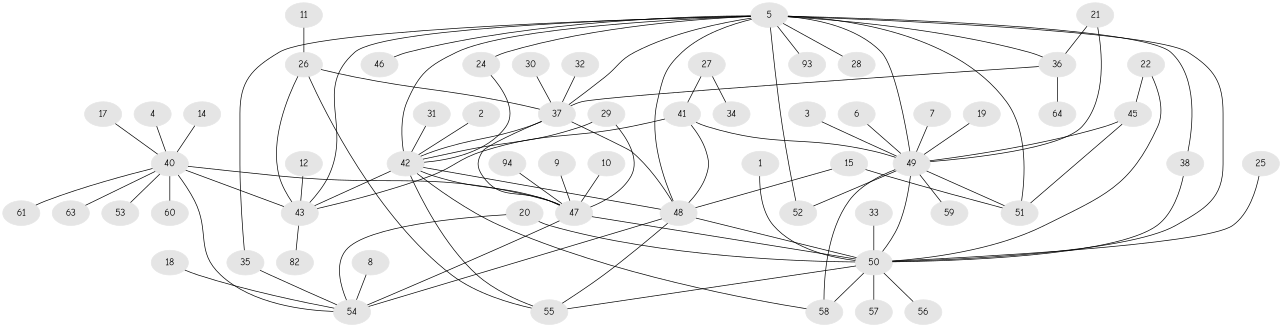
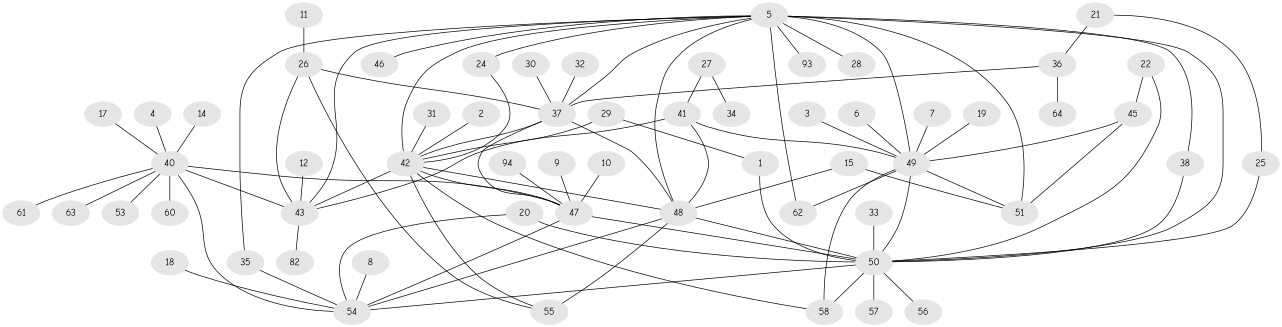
  graph {
    fontname="Comic Neue"
    node [color=gray90 fontname="Comic Neue" style=filled]
    edge [fontname="Comic Neue" weight=1.0]
    1
    50
    54
    58
    56
    57
    2
    42
    43
    48
    47
    55
    3
    49
    51
-   62 [label=52]
-   59
+   62
    4
    40
    53
    60
    61
    63
    5
    n25 [label=93]
    24
    28
    35
    36
    37
    38
    46
    64
    n34 [label=82]
    6
    7
    8
    9
    10
    11
    26
    12
    14
    15
    17
    18
    19
    20
    21
    22
    45
    25
    27
    34
    41
    29
    30
    31
    32
    33
    n61 [label=94]
    1 -- 50
-   50 -- 55
+   50 -- 54
    50 -- 58
    50 -- 56
    50 -- 57
    2 -- 42
    42 -- 58
    42 -- 43
    42 -- 48
    42 -- 47
    42 -- 55
    43 -- n34
    48 -- 50
    48 -- 54
    48 -- 55
    47 -- 50
    47 -- 54
    3 -- 49
    49 -- 50
    49 -- 58
    49 -- 51
    49 -- 62
-   49 -- 59
    4 -- 40
    40 -- 54
    40 -- 43 [weight=2.0]
    40 -- 47
    40 -- 53
    40 -- 60
    40 -- 61
    40 -- 63
    5 -- 50
    5 -- 42
    5 -- 43
    5 -- 48
    5 -- 49
    5 -- 51 [weight=2.0]
    5 -- 62
    5 -- n25
    5 -- 24
    5 -- 28 [weight=2.0]
    5 -- 35
-   5 -- 36
    5 -- 37 [weight=3.0]
    5 -- 38
    5 -- 46
    24 -- 42
    35 -- 54
    36 -- 37
    36 -- 64
    37 -- 42
    37 -- 48
    37 -- 47
    38 -- 50
    6 -- 49
    7 -- 49
    8 -- 54
    9 -- 47
    10 -- 47
    11 -- 26
    26 -- 43
    26 -- 55
    26 -- 37
    12 -- 43
    14 -- 40
    15 -- 48
    15 -- 51
    17 -- 40
    18 -- 54
    19 -- 49
    20 -- 50
    20 -- 54
-   21 -- 49
+   21 -- 25
    21 -- 36
    22 -- 50
    22 -- 45
    45 -- 49
    45 -- 51 [weight=2.0]
    25 -- 50
    27 -- 34
    27 -- 41
    41 -- 43
    41 -- 48
    41 -- 49
    29 -- 42
-   29 -- 47
+   29 -- 1
    30 -- 37
    31 -- 42
    32 -- 37
    33 -- 50
    n61 -- 47
  }
